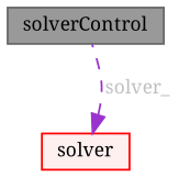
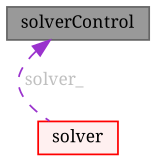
  digraph {
    fontname="Noto Serif"
    node [fontname="Noto Serif" fontsize=10 shape=box style=filled]
    n1 [color=gray40 fillcolor=grey60 fontcolor=black height=0.2 label=solverControl width=0.4]
    n2 [color=red fillcolor="#FFF0F0" height=0.2 label=solver width=0.4]
-   n2 -> n1 [color=darkorchid3 dir=back fontcolor=grey fontname="Noto Serif" fontsize=10 label=" solver_" labelfontname=Helvetica labelfontsize=10 style=dashed]
+   n1 -> n2 [color=darkorchid3 dir=back fontcolor=grey fontname="Noto Serif" fontsize=10 label=" solver_" labelfontname=Helvetica labelfontsize=10 style=dashed]
  }
